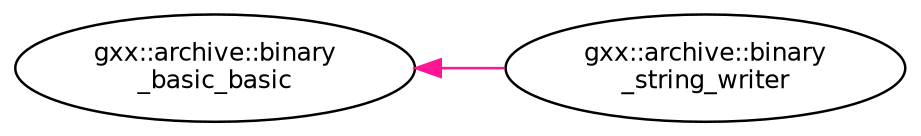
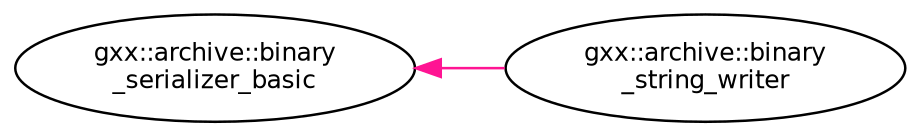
  digraph {
    rankdir=LR
    node [color=black fillcolor=white fontname=Helvetica fontsize=10 shape=ellipse style=filled]
-   n1 [height=0.2 label="gxx::archive::binary\l_basic_basic" width=0.4]
+   n1 [height=0.2 label="gxx::archive::binary\l_serializer_basic" width=0.4]
    n2 [height=0.2 label="gxx::archive::binary\l_string_writer" width=0.4]
    n1 -> n2 [color=deeppink dir=back fontname=Helvetica fontsize=10 labelfontname=Helvetica labelfontsize=10 style=solid]
  }
